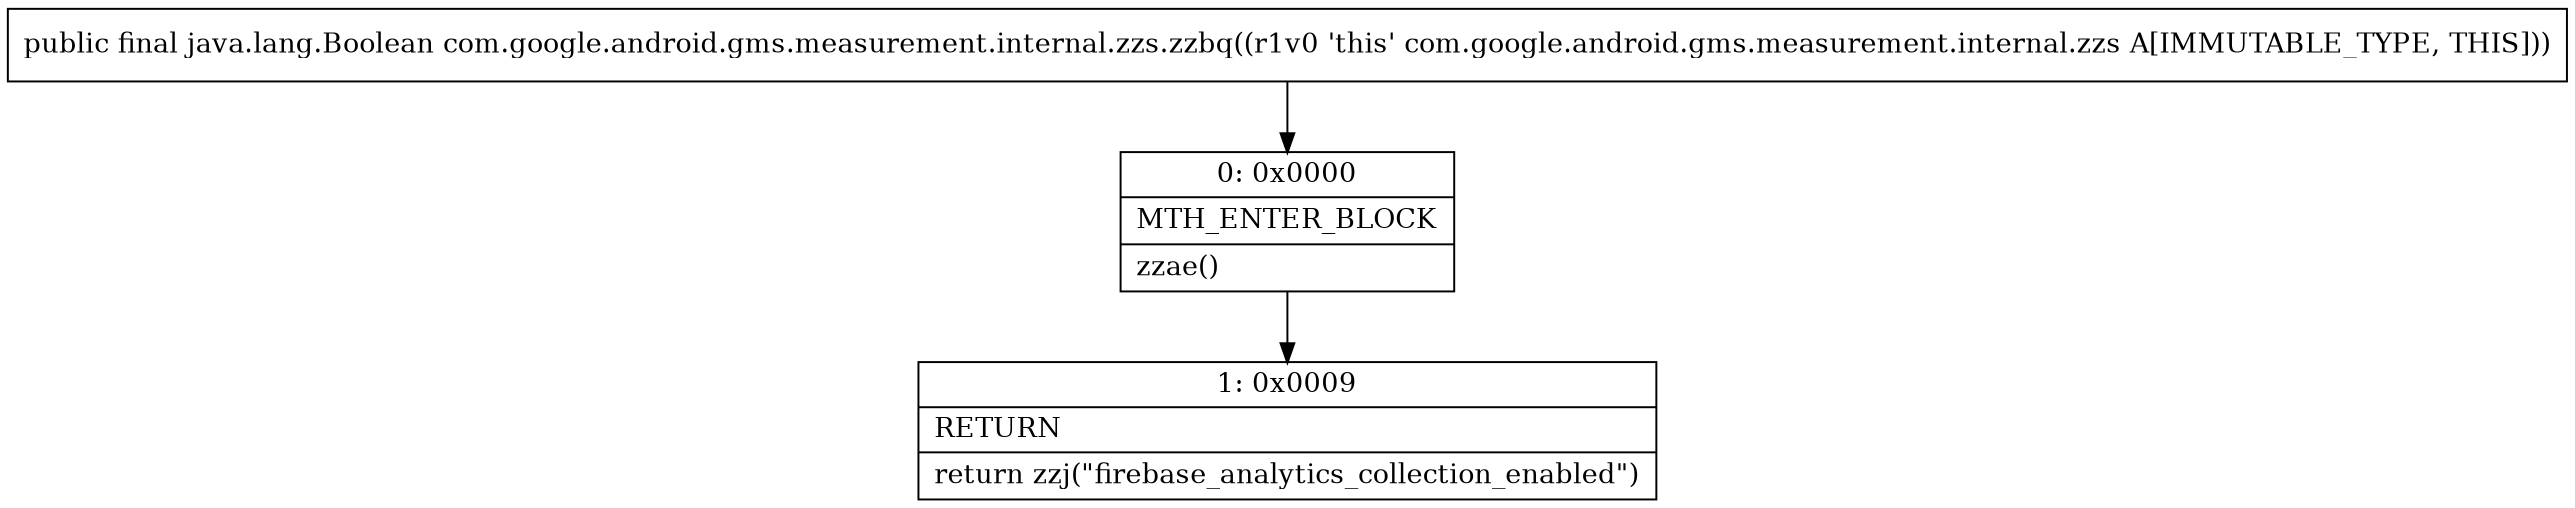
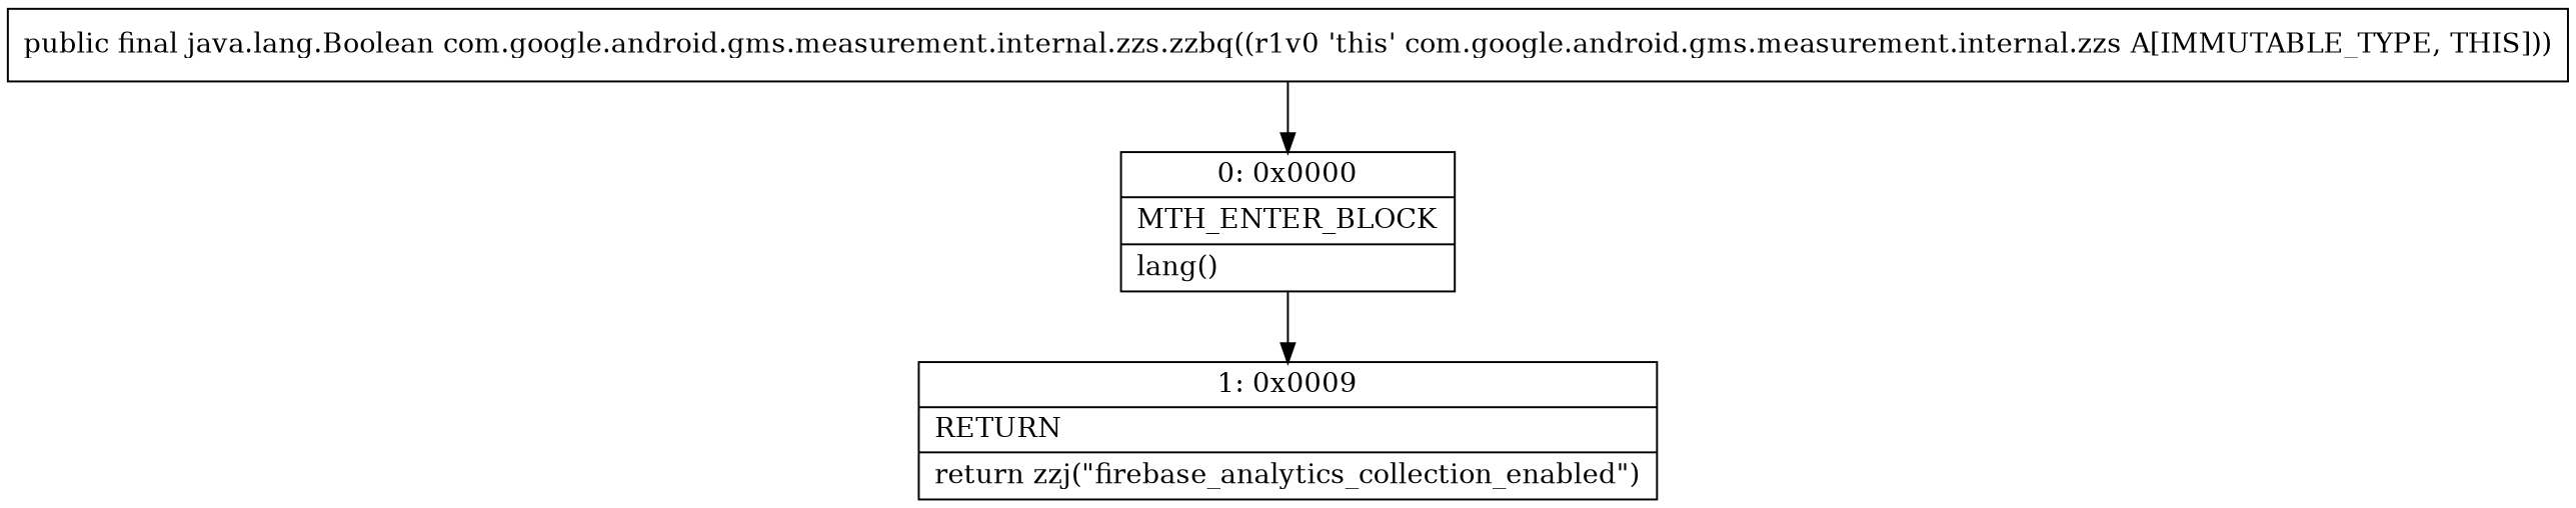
  digraph {
    node [shape=record]
-   n1 [label="{0\:\ 0x0000|MTH_ENTER_BLOCK\l|zzae()\l}"]
+   n1 [label="{0\:\ 0x0000|MTH_ENTER_BLOCK\l|lang()\l}"]
    n2 [label="{1\:\ 0x0009|RETURN\l|return zzj(\"firebase_analytics_collection_enabled\")\l}"]
    n3 [label="{public final java.lang.Boolean com.google.android.gms.measurement.internal.zzs.zzbq((r1v0 'this' com.google.android.gms.measurement.internal.zzs A[IMMUTABLE_TYPE, THIS])) }"]
    n1 -> n2
    n3 -> n1
  }
